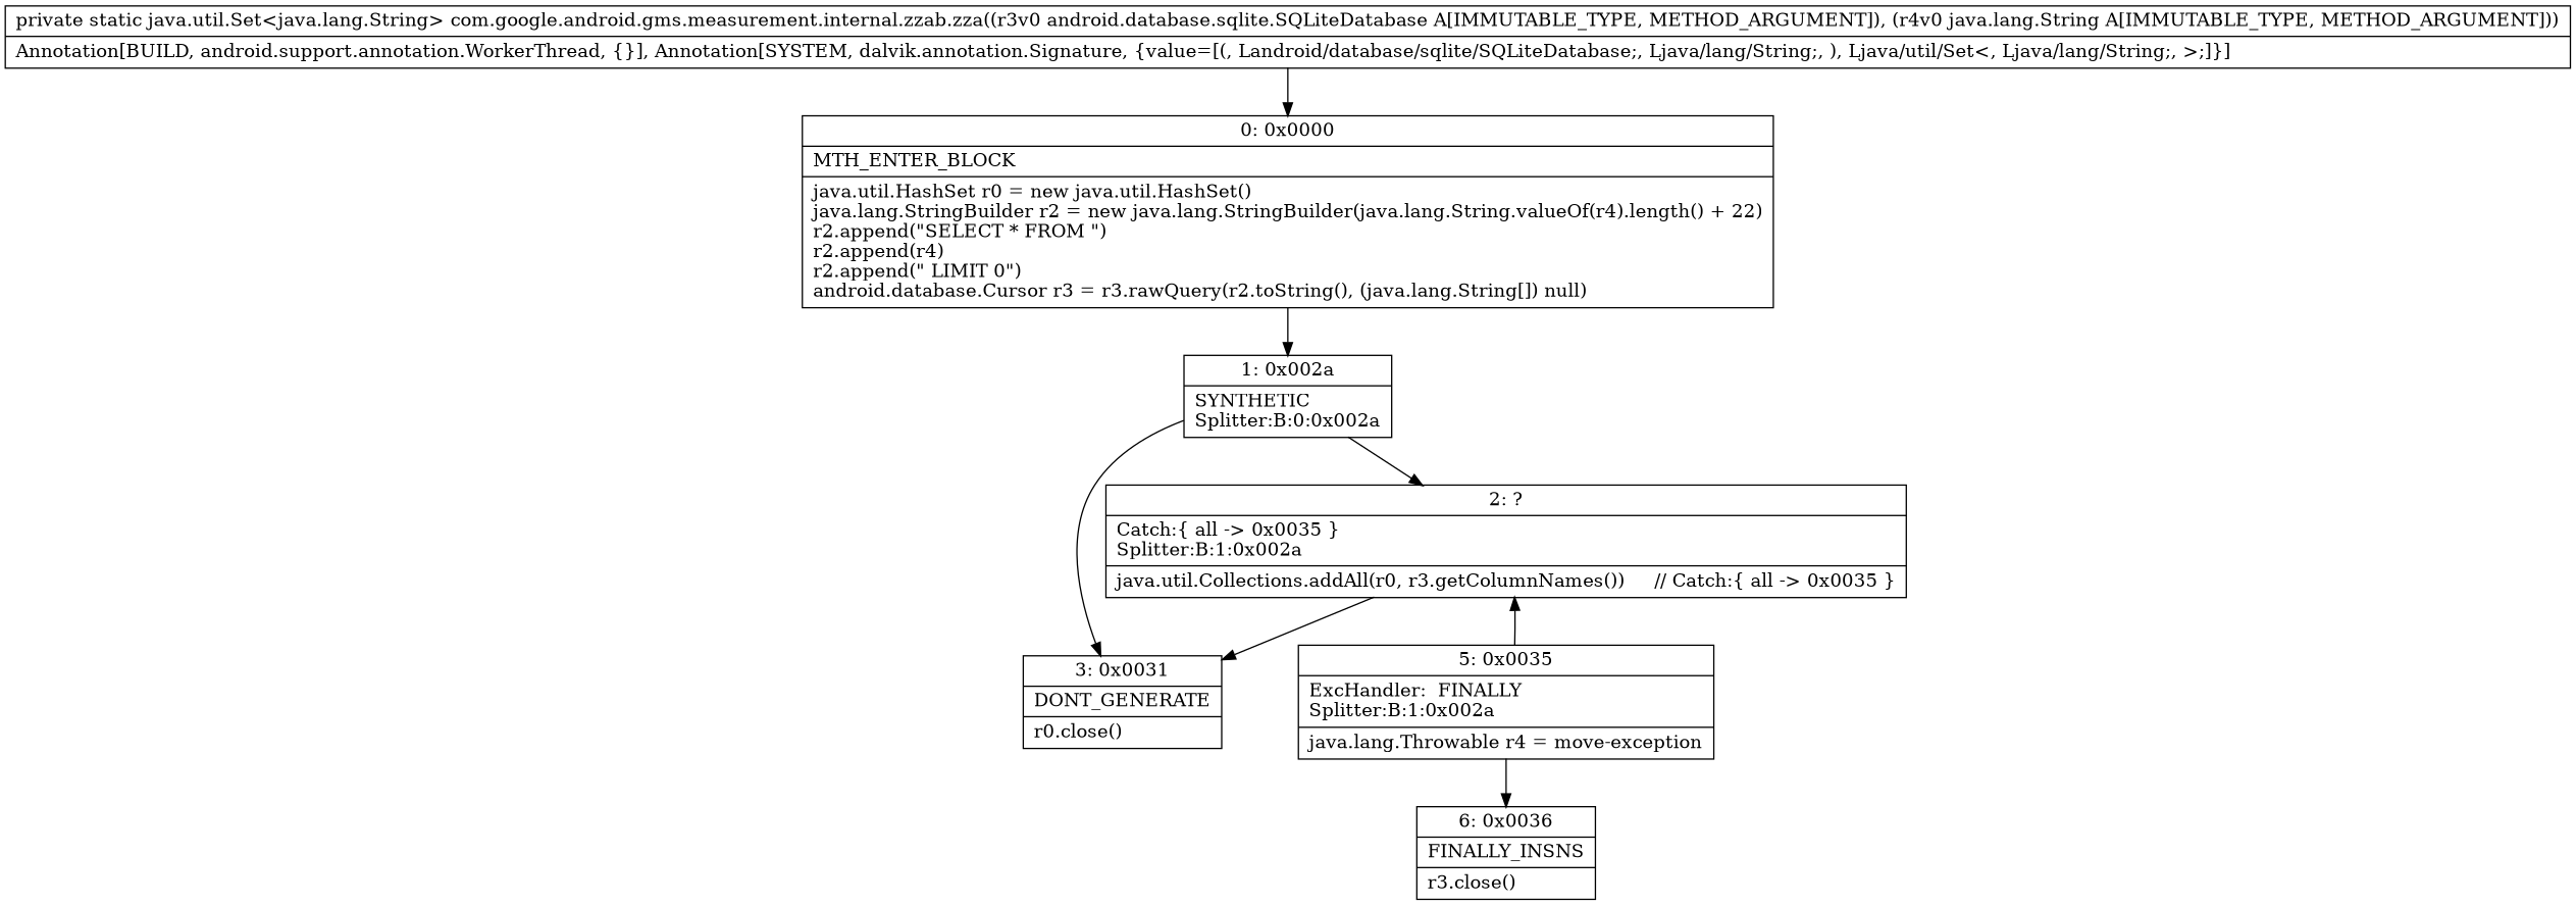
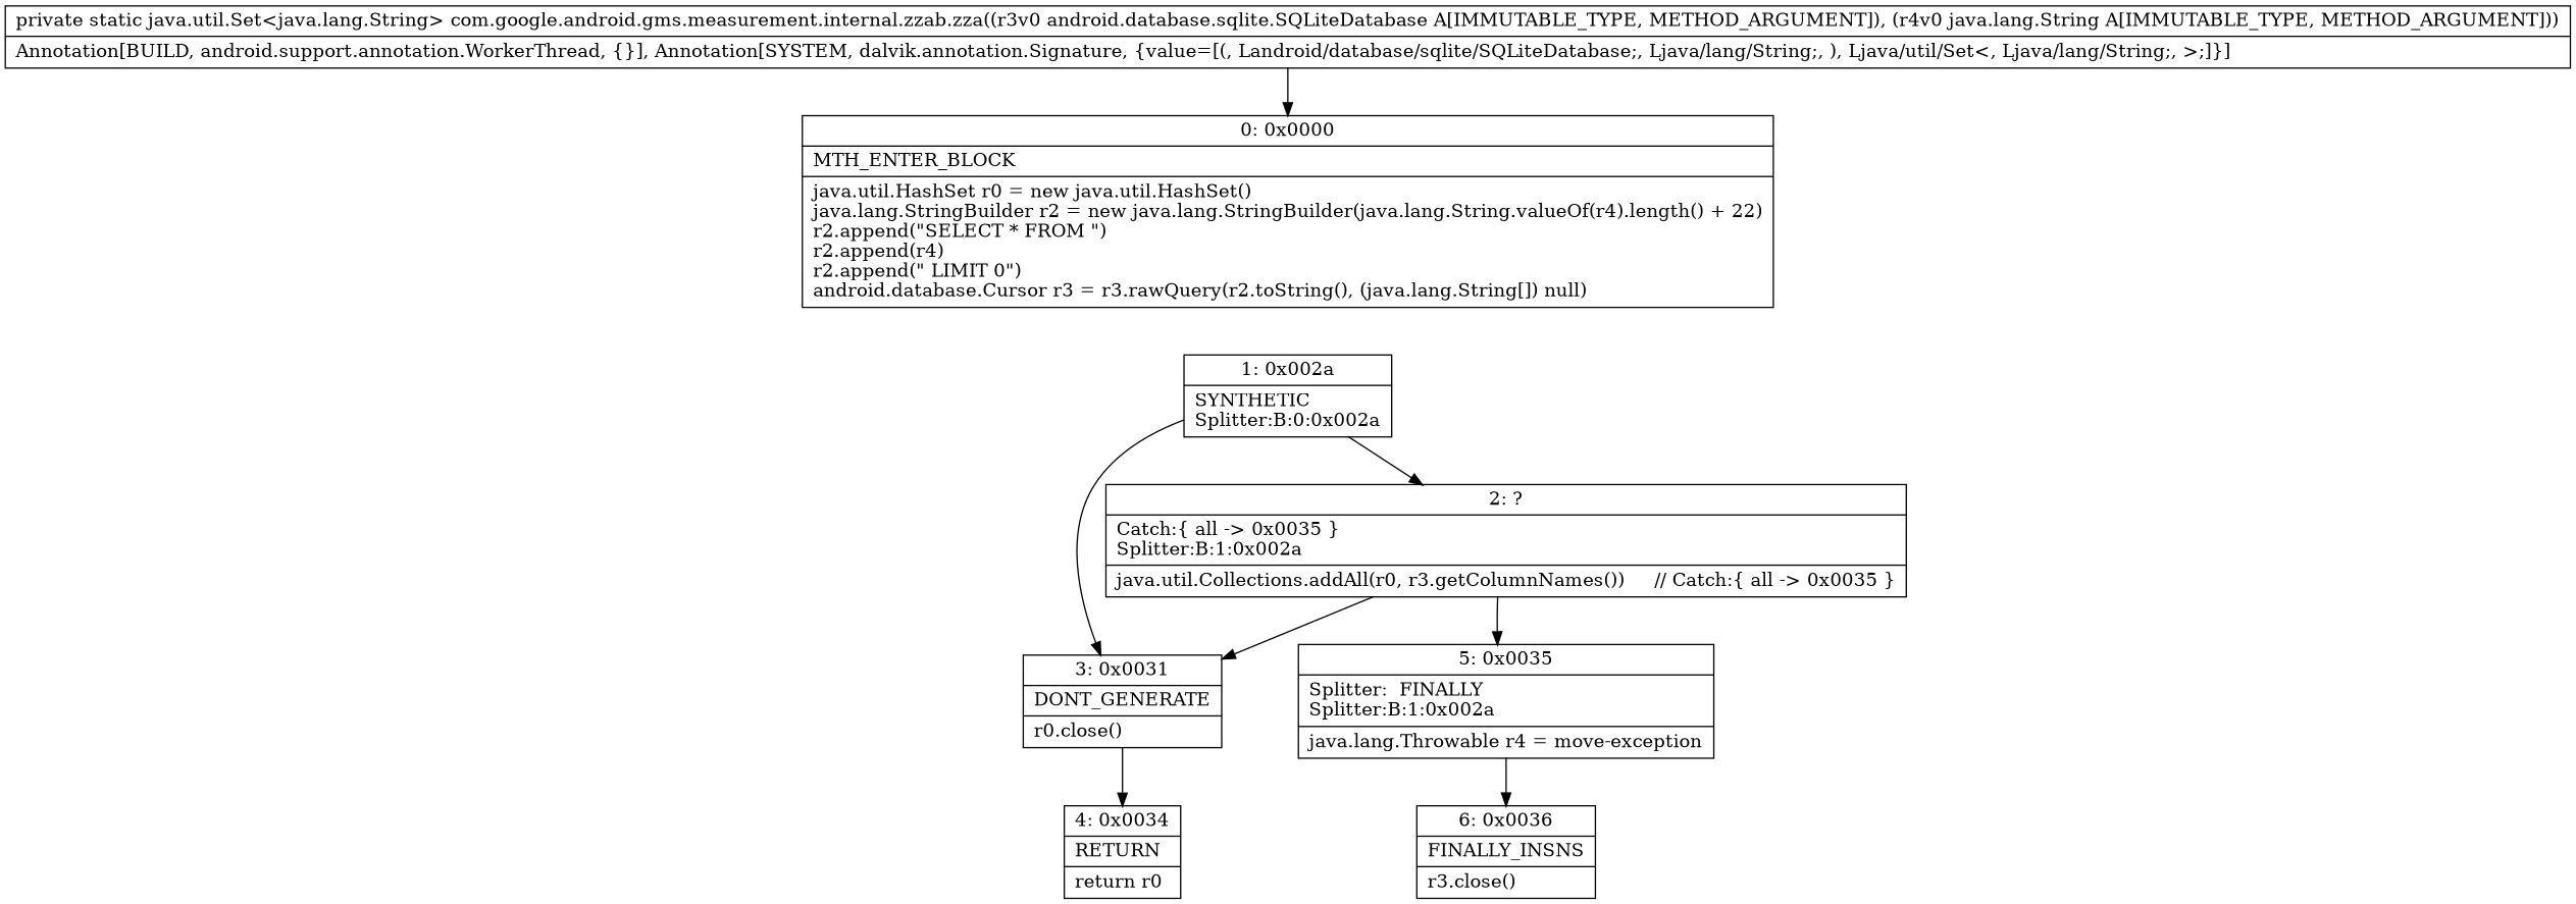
  digraph {
    node [shape=record]
    n1 [label="{0\:\ 0x0000|MTH_ENTER_BLOCK\l|java.util.HashSet r0 = new java.util.HashSet()\ljava.lang.StringBuilder r2 = new java.lang.StringBuilder(java.lang.String.valueOf(r4).length() + 22)\lr2.append(\"SELECT * FROM \")\lr2.append(r4)\lr2.append(\" LIMIT 0\")\landroid.database.Cursor r3 = r3.rawQuery(r2.toString(), (java.lang.String[]) null)\l}"]
    n2 [label="{1\:\ 0x002a|SYNTHETIC\lSplitter:B:0:0x002a\l}"]
    n3 [label="{2\:\ ?|Catch:\{ all \-\> 0x0035 \}\lSplitter:B:1:0x002a\l|java.util.Collections.addAll(r0, r3.getColumnNames())     \/\/ Catch:\{ all \-\> 0x0035 \}\l}"]
    n4 [label="{3\:\ 0x0031|DONT_GENERATE\l|r0.close()\l}"]
-   n5 [label="{5\:\ 0x0035|ExcHandler:  FINALLY\lSplitter:B:1:0x002a\l|java.lang.Throwable r4 = move\-exception\l}"]
+   n5 [label="{5\:\ 0x0035|Splitter:  FINALLY\lSplitter:B:1:0x002a\l|java.lang.Throwable r4 = move\-exception\l}"]
    n6 [label="{6\:\ 0x0036|FINALLY_INSNS\l|r3.close()\l}"]
+   n7 [label="{4\:\ 0x0034|RETURN\l|return r0\l}"]
    n8 [label="{private static java.util.Set\<java.lang.String\> com.google.android.gms.measurement.internal.zzab.zza((r3v0 android.database.sqlite.SQLiteDatabase A[IMMUTABLE_TYPE, METHOD_ARGUMENT]), (r4v0 java.lang.String A[IMMUTABLE_TYPE, METHOD_ARGUMENT]))  | Annotation[BUILD, android.support.annotation.WorkerThread, \{\}], Annotation[SYSTEM, dalvik.annotation.Signature, \{value=[(, Landroid\/database\/sqlite\/SQLiteDatabase;, Ljava\/lang\/String;, ), Ljava\/util\/Set\<, Ljava\/lang\/String;, \>;]\}]\l}"]
-   n1 -> n2
    n2 -> n3
    n2 -> n4
    n3 -> n4
-   n5 -> n3
+   n3 -> n5
+   n4 -> n7
    n5 -> n6
    n8 -> n1
  }
